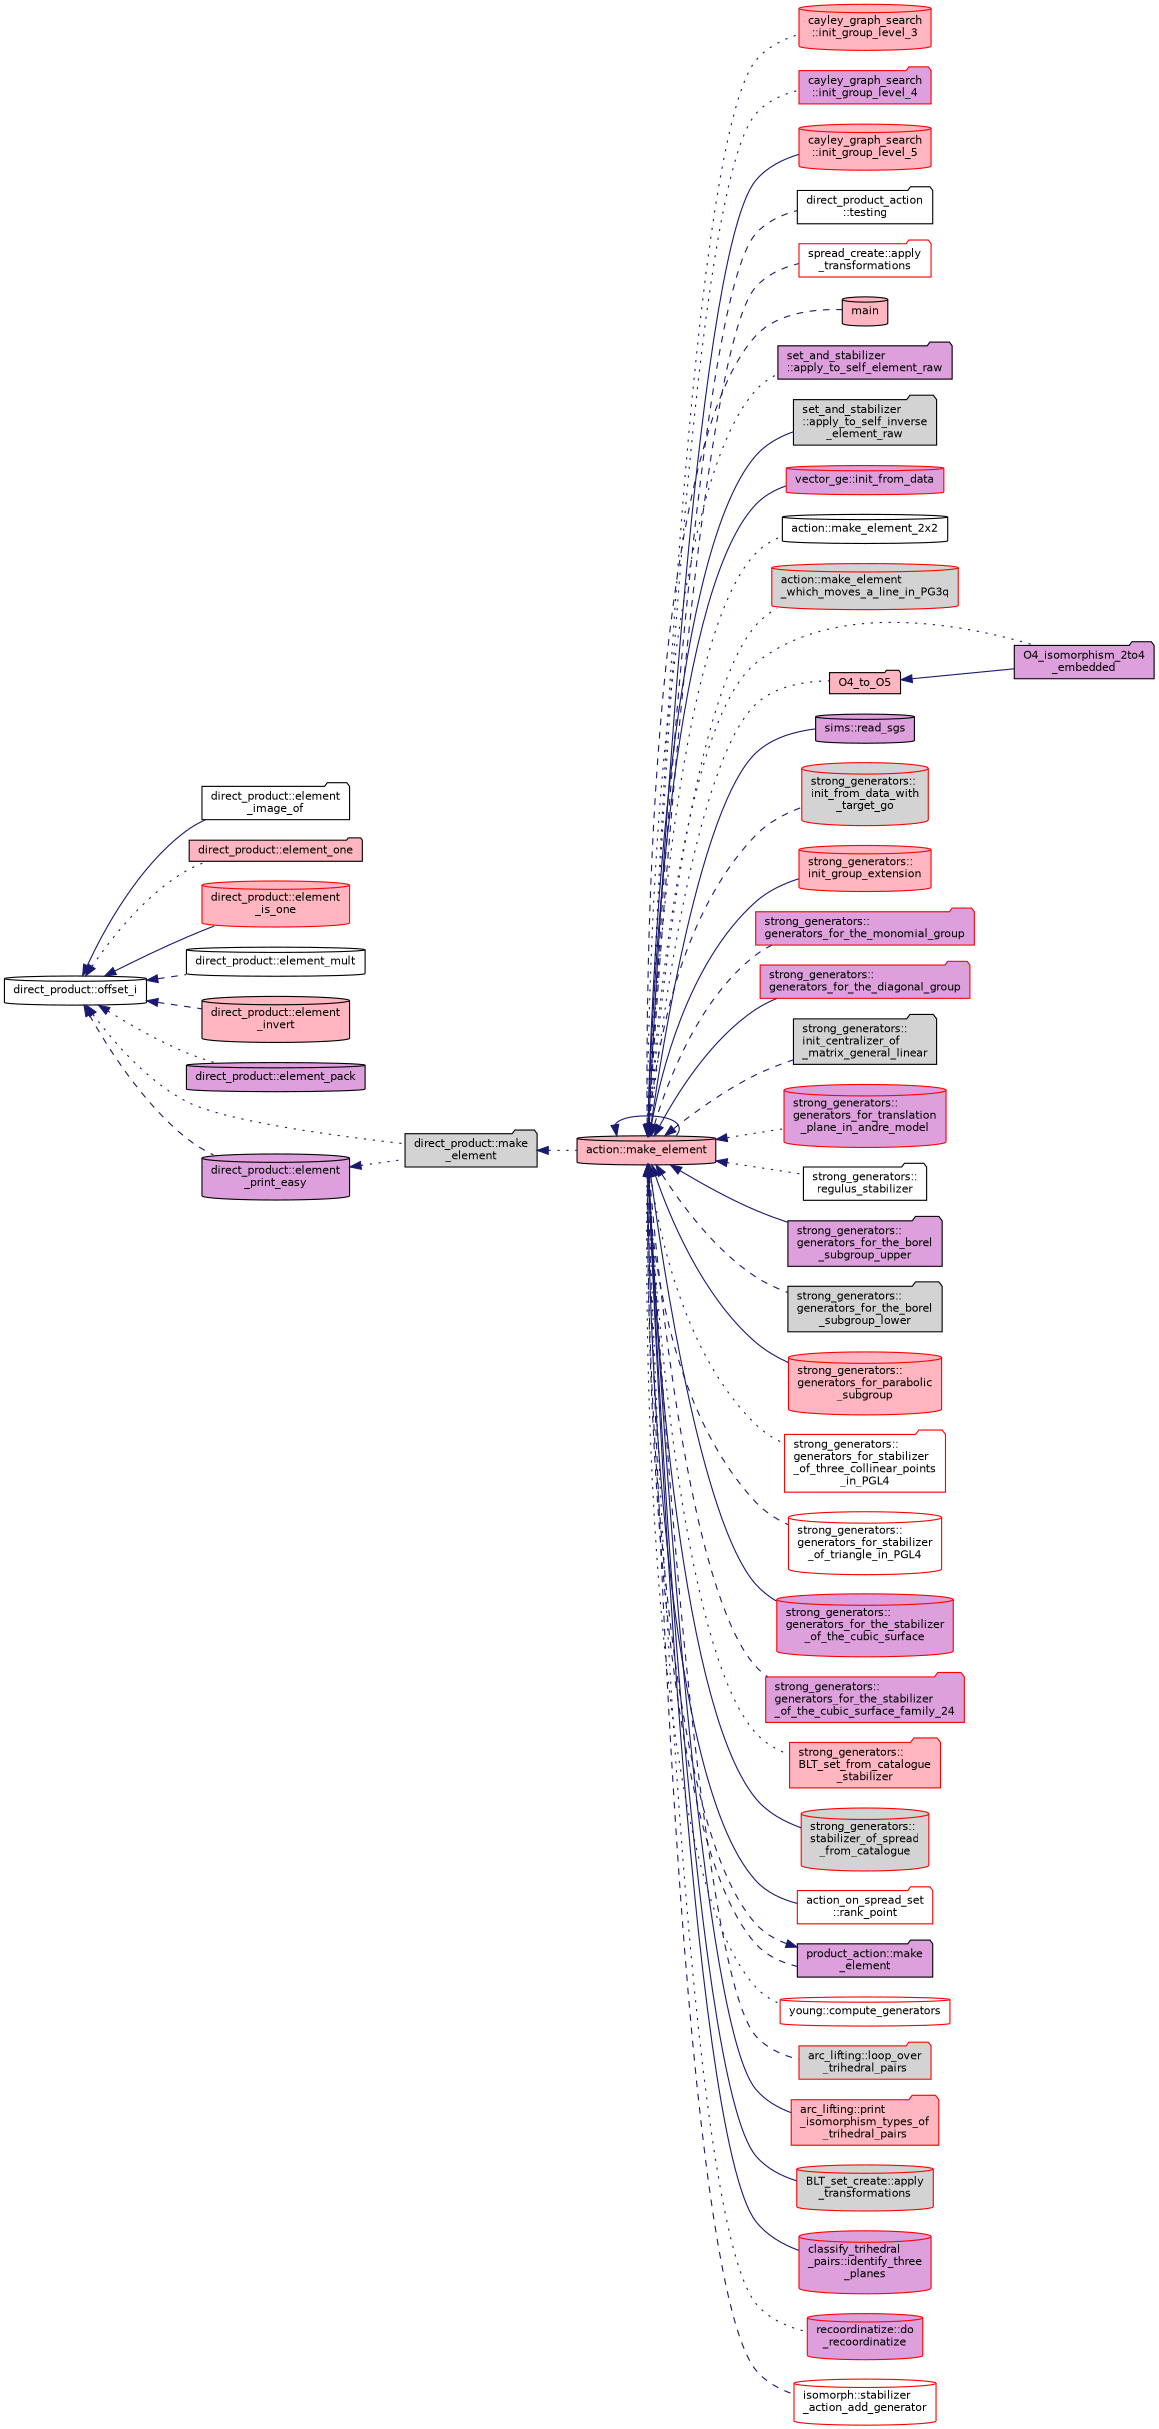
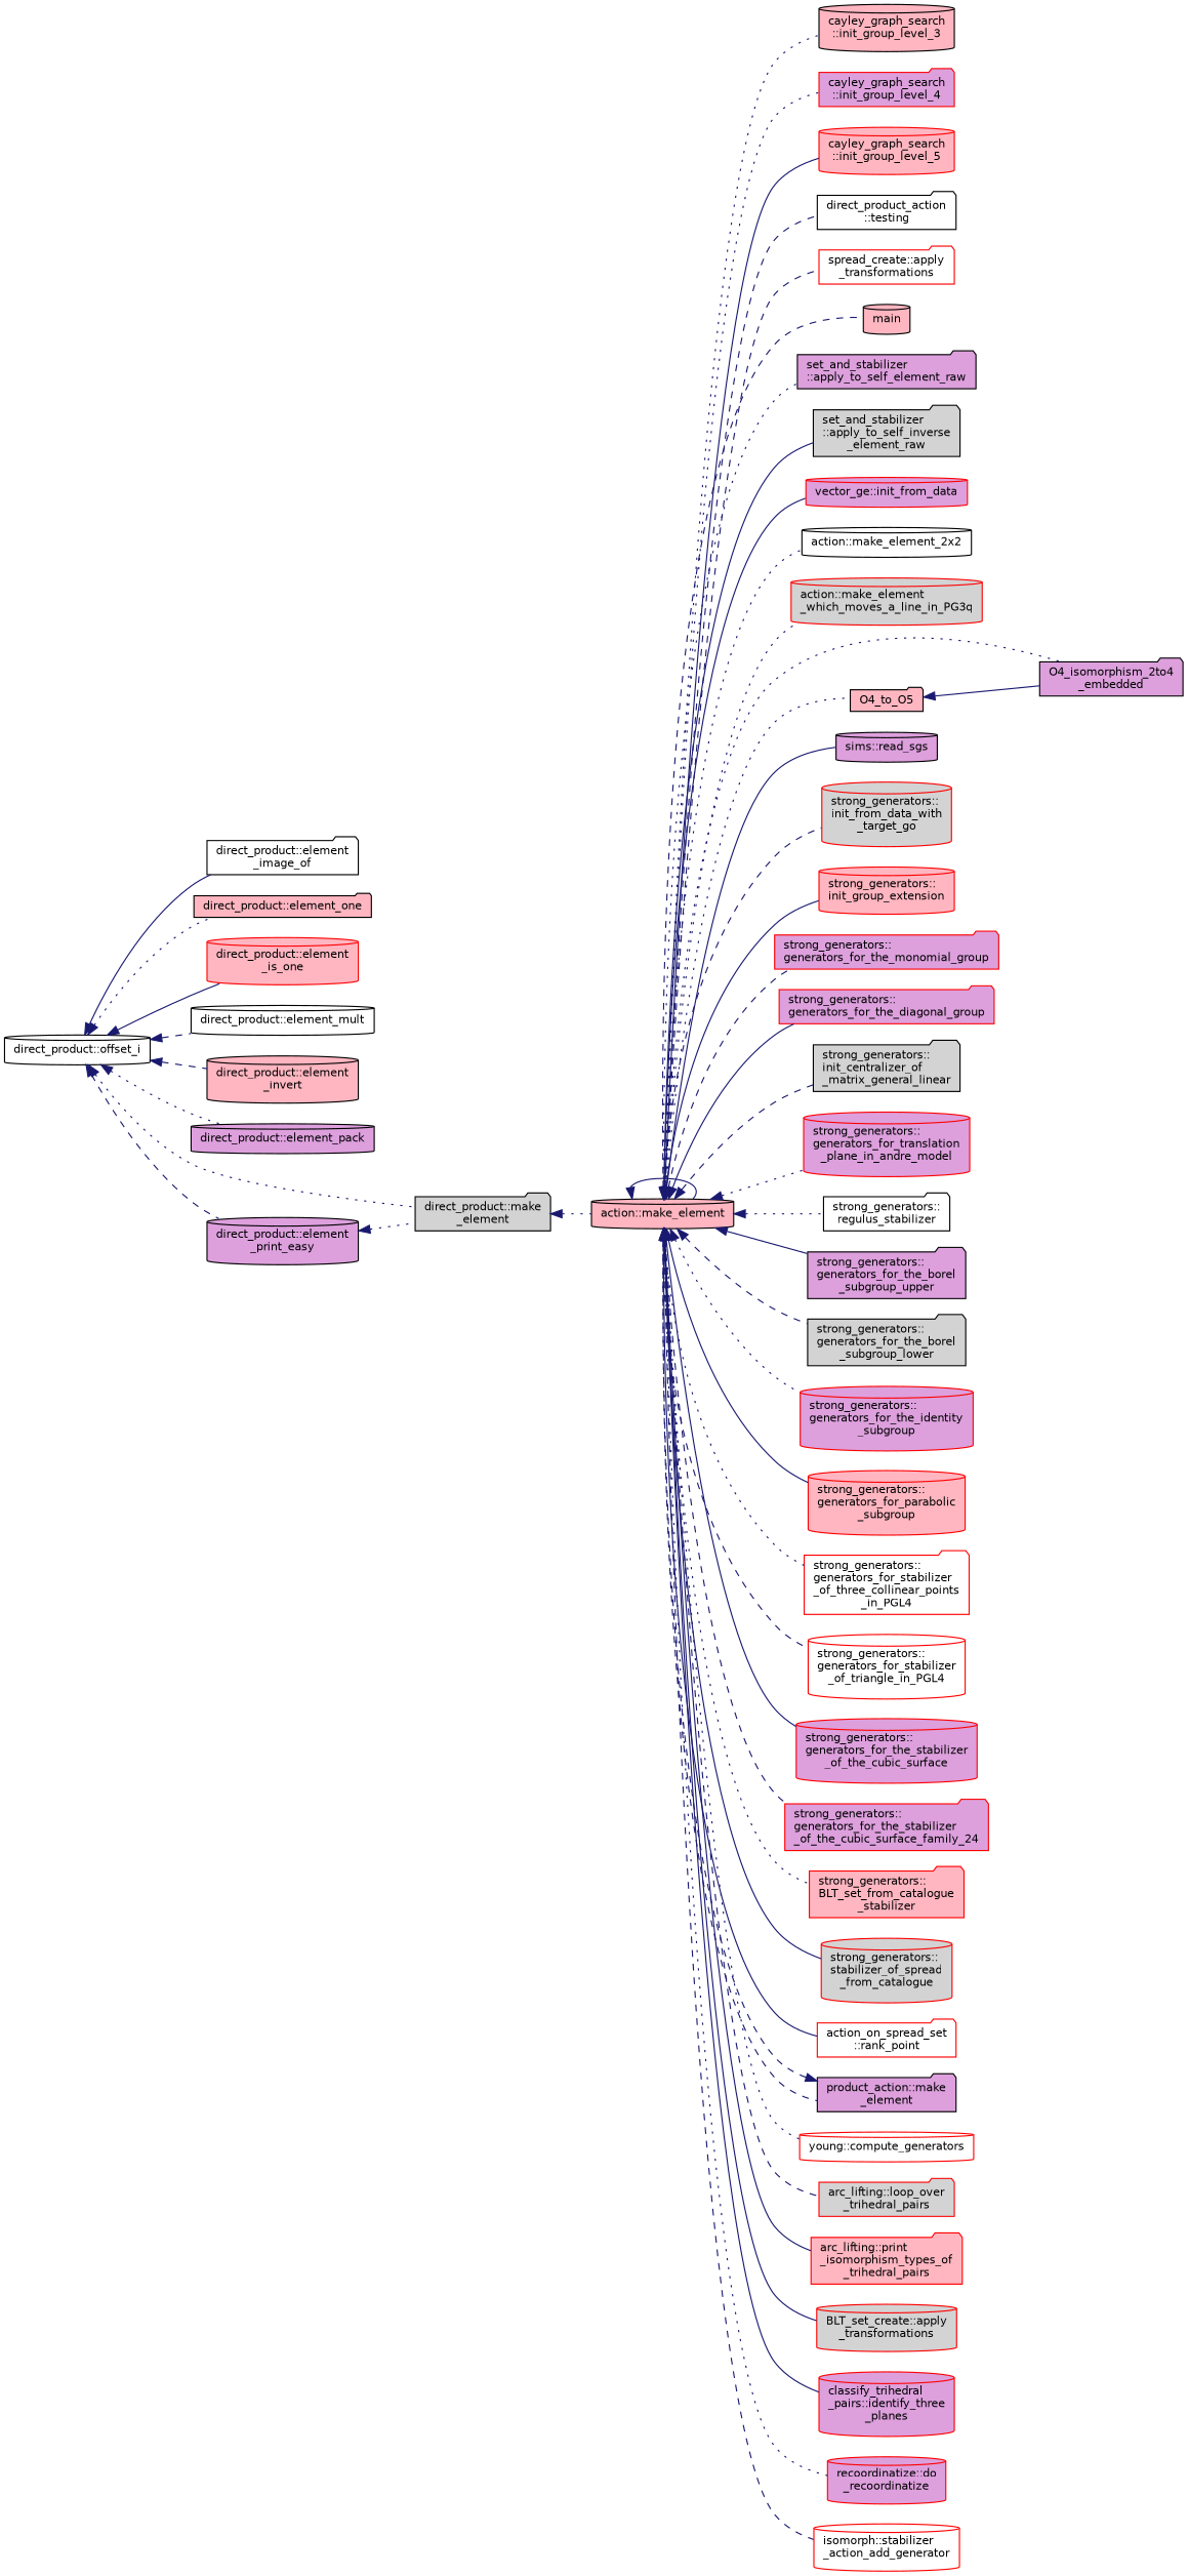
  digraph {
    rankdir=LR
    node [color=red fillcolor=plum fontname=Helvetica fontsize=10 shape=cylinder style=filled]
    edge [color=midnightblue dir=back fontname=Helvetica fontsize=10 labelfontname=Helvetica labelfontsize=10 style=dotted]
    n1 [color=black fillcolor=white fontcolor=black height=0.2 label="direct_product::offset_i" width=0.4]
    n2 [color=black fillcolor=white height=0.2 label="direct_product::element\l_image_of" shape=folder width=0.4]
    n3 [color=black fillcolor=lightpink height=0.2 label="direct_product::element_one" shape=folder width=0.4]
    n4 [fillcolor=lightpink height=0.2 label="direct_product::element\l_is_one" width=0.4]
    n5 [color=black fillcolor=white height=0.2 label="direct_product::element_mult" width=0.4]
    n6 [color=black fillcolor=lightpink height=0.2 label="direct_product::element\l_invert" width=0.4]
    n7 [color=black height=0.2 label="direct_product::element_pack" width=0.4]
    n8 [color=black fillcolor=lightgrey height=0.2 label="direct_product::make\l_element" shape=folder width=0.4]
    n9 [color=black height=0.2 label="direct_product::element\l_print_easy" width=0.4]
    n10 [color=black fillcolor=lightpink height=0.2 label="action::make_element" width=0.4]
-   n11 [fillcolor=lightpink height=0.2 label="cayley_graph_search\l::init_group_level_3" width=0.4]
+   n11 [color=black fillcolor=lightpink height=0.2 label="cayley_graph_search\l::init_group_level_3" width=0.4]
    n12 [height=0.2 label="cayley_graph_search\l::init_group_level_4" shape=folder width=0.4]
    n13 [fillcolor=lightpink height=0.2 label="cayley_graph_search\l::init_group_level_5" width=0.4]
    n14 [color=black fillcolor=white height=0.2 label="direct_product_action\l::testing" shape=folder width=0.4]
    n15 [fillcolor=white height=0.2 label="spread_create::apply\l_transformations" shape=folder width=0.4]
    n16 [color=black fillcolor=lightpink height=0.2 label=main width=0.4]
    n17 [color=black height=0.2 label="set_and_stabilizer\l::apply_to_self_element_raw" shape=folder width=0.4]
    n18 [color=black fillcolor=lightgrey height=0.2 label="set_and_stabilizer\l::apply_to_self_inverse\l_element_raw" shape=folder width=0.4]
    n19 [height=0.2 label="vector_ge::init_from_data" width=0.4]
    n20 [color=black fillcolor=white height=0.2 label="action::make_element_2x2" width=0.4]
    n21 [fillcolor=lightgrey height=0.2 label="action::make_element\l_which_moves_a_line_in_PG3q" width=0.4]
    n22 [color=black height=0.2 label="O4_isomorphism_2to4\l_embedded" shape=folder width=0.4]
    n23 [color=black fillcolor=lightpink height=0.2 label=O4_to_O5 shape=folder width=0.4]
    n24 [color=black height=0.2 label="sims::read_sgs" width=0.4]
    n25 [fillcolor=lightgrey height=0.2 label="strong_generators::\linit_from_data_with\l_target_go" width=0.4]
    n26 [fillcolor=lightpink height=0.2 label="strong_generators::\linit_group_extension" width=0.4]
    n27 [height=0.2 label="strong_generators::\lgenerators_for_the_monomial_group" shape=folder width=0.4]
    n28 [height=0.2 label="strong_generators::\lgenerators_for_the_diagonal_group" shape=folder width=0.4]
    n29 [color=black fillcolor=lightgrey height=0.2 label="strong_generators::\linit_centralizer_of\l_matrix_general_linear" shape=folder width=0.4]
    n30 [height=0.2 label="strong_generators::\lgenerators_for_translation\l_plane_in_andre_model" width=0.4]
    n31 [color=black fillcolor=white height=0.2 label="strong_generators::\lregulus_stabilizer" shape=folder width=0.4]
    n32 [color=black height=0.2 label="strong_generators::\lgenerators_for_the_borel\l_subgroup_upper" shape=folder width=0.4]
    n33 [color=black fillcolor=lightgrey height=0.2 label="strong_generators::\lgenerators_for_the_borel\l_subgroup_lower" shape=folder width=0.4]
+   n34 [height=0.2 label="strong_generators::\lgenerators_for_the_identity\l_subgroup" width=0.4]
    n35 [fillcolor=lightpink height=0.2 label="strong_generators::\lgenerators_for_parabolic\l_subgroup" width=0.4]
    n36 [fillcolor=white height=0.2 label="strong_generators::\lgenerators_for_stabilizer\l_of_three_collinear_points\l_in_PGL4" shape=folder width=0.4]
    n37 [fillcolor=white height=0.2 label="strong_generators::\lgenerators_for_stabilizer\l_of_triangle_in_PGL4" width=0.4]
    n38 [height=0.2 label="strong_generators::\lgenerators_for_the_stabilizer\l_of_the_cubic_surface" width=0.4]
    n39 [height=0.2 label="strong_generators::\lgenerators_for_the_stabilizer\l_of_the_cubic_surface_family_24" shape=folder width=0.4]
    n40 [fillcolor=lightpink height=0.2 label="strong_generators::\lBLT_set_from_catalogue\l_stabilizer" shape=folder width=0.4]
    n41 [fillcolor=lightgrey height=0.2 label="strong_generators::\lstabilizer_of_spread\l_from_catalogue" width=0.4]
    n42 [fillcolor=white height=0.2 label="action_on_spread_set\l::rank_point" shape=folder width=0.4]
    n43 [color=black height=0.2 label="product_action::make\l_element" shape=folder width=0.4]
    n44 [fillcolor=white height=0.2 label="young::compute_generators" width=0.4]
    n45 [fillcolor=lightgrey height=0.2 label="arc_lifting::loop_over\l_trihedral_pairs" shape=folder width=0.4]
    n46 [fillcolor=lightpink height=0.2 label="arc_lifting::print\l_isomorphism_types_of\l_trihedral_pairs" shape=folder width=0.4]
    n47 [fillcolor=lightgrey height=0.2 label="BLT_set_create::apply\l_transformations" width=0.4]
    n48 [height=0.2 label="classify_trihedral\l_pairs::identify_three\l_planes" width=0.4]
    n49 [height=0.2 label="recoordinatize::do\l_recoordinatize" width=0.4]
    n50 [fillcolor=white height=0.2 label="isomorph::stabilizer\l_action_add_generator" width=0.4]
    n1 -> n2 [style=solid]
    n1 -> n3
    n1 -> n4 [style=solid]
    n1 -> n5 [style=dashed]
    n1 -> n6 [style=dashed]
    n1 -> n7
    n1 -> n8
    n1 -> n9 [style=dashed]
    n8 -> n10
    n9 -> n8
    n10 -> n10 [style=solid]
    n10 -> n11
    n10 -> n12
    n10 -> n13 [style=solid]
    n10 -> n14 [style=dashed]
    n10 -> n15 [style=dashed]
    n10 -> n16 [style=dashed]
    n10 -> n17
    n10 -> n18 [style=solid]
    n10 -> n19 [style=solid]
    n10 -> n20
    n10 -> n21
    n10 -> n22
    n10 -> n23
    n10 -> n24 [style=solid]
    n10 -> n25 [style=dashed]
    n10 -> n26 [style=solid]
    n10 -> n27 [style=dashed]
    n10 -> n28 [style=solid]
    n10 -> n29 [style=dashed]
    n10 -> n30
    n10 -> n31
    n10 -> n32 [style=solid]
    n10 -> n33 [style=dashed]
+   n10 -> n34
    n10 -> n35 [style=solid]
    n10 -> n36
    n10 -> n37 [style=dashed]
    n10 -> n38 [style=solid]
    n10 -> n39 [style=dashed]
    n10 -> n40
    n10 -> n41 [style=solid]
    n10 -> n42 [style=solid]
    n10 -> n43 [style=dashed]
    n10 -> n44
    n10 -> n45 [style=dashed]
    n10 -> n46 [style=solid]
    n10 -> n47 [style=solid]
    n10 -> n48 [style=solid]
    n10 -> n49
    n10 -> n50 [style=dashed]
    n23 -> n22 [style=solid]
    n43 -> n10 [style=dashed]
  }
